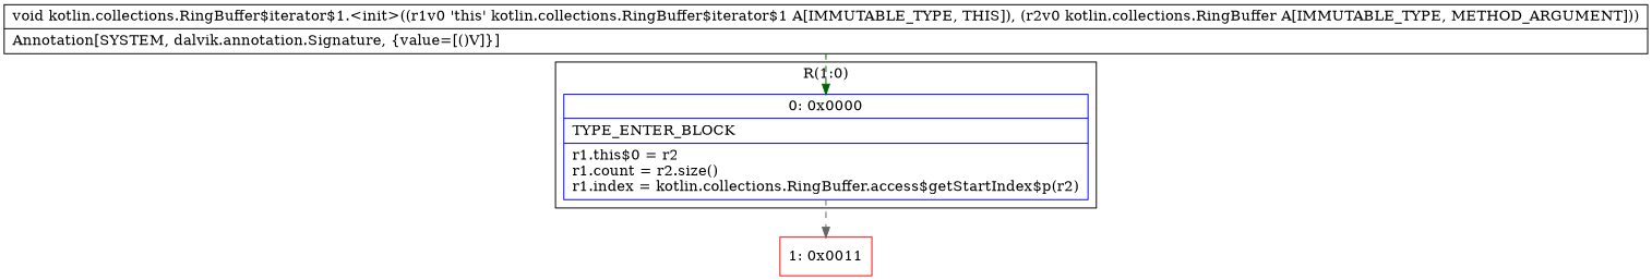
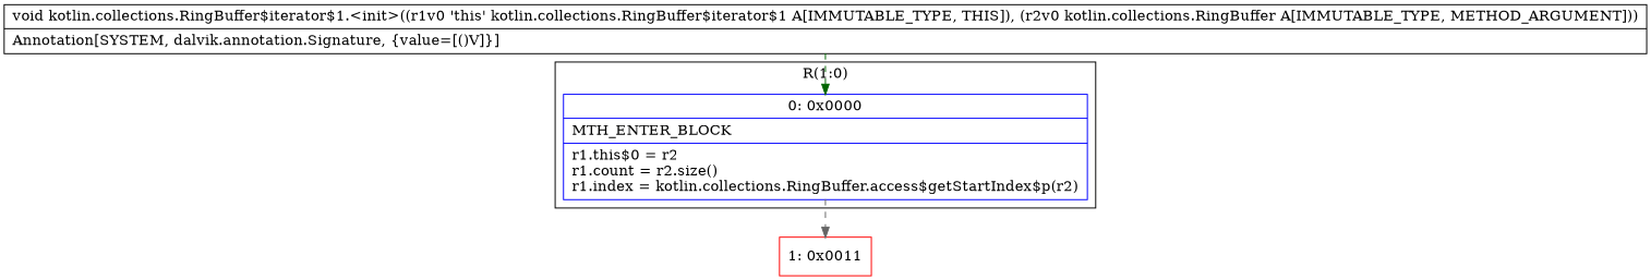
  digraph {
    node [shape=record]
    edge [style=dashed]
-   n1 [color=blue label="{0\:\ 0x0000|TYPE_ENTER_BLOCK\l|r1.this$0 = r2\lr1.count = r2.size()\lr1.index = kotlin.collections.RingBuffer.access$getStartIndex$p(r2)\l}"]
+   n1 [color=blue label="{0\:\ 0x0000|MTH_ENTER_BLOCK\l|r1.this$0 = r2\lr1.count = r2.size()\lr1.index = kotlin.collections.RingBuffer.access$getStartIndex$p(r2)\l}"]
    n2 [color=red label="{1\:\ 0x0011}"]
    n3 [label="{void kotlin.collections.RingBuffer$iterator$1.\<init\>((r1v0 'this' kotlin.collections.RingBuffer$iterator$1 A[IMMUTABLE_TYPE, THIS]), (r2v0 kotlin.collections.RingBuffer A[IMMUTABLE_TYPE, METHOD_ARGUMENT]))  | Annotation[SYSTEM, dalvik.annotation.Signature, \{value=[()V]\}]\l}"]
    subgraph cluster_1 {
      label="R(1:0)"
      n1
    }
    n1 -> n2 [color=gray40]
    n3 -> n1 [color=darkgreen]
  }
